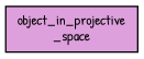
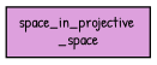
  digraph {
    rankdir=LR
    fontname="Patrick Hand"
-   n1 [color=black fillcolor=plum fontname="Patrick Hand" fontsize=10 height=0.2 label="object_in_projective\l_space" shape=record style=filled width=0.4]
+   n1 [color=black fillcolor=plum fontname="Patrick Hand" fontsize=10 height=0.2 label="space_in_projective\l_space" shape=record style=filled width=0.4]
  }
